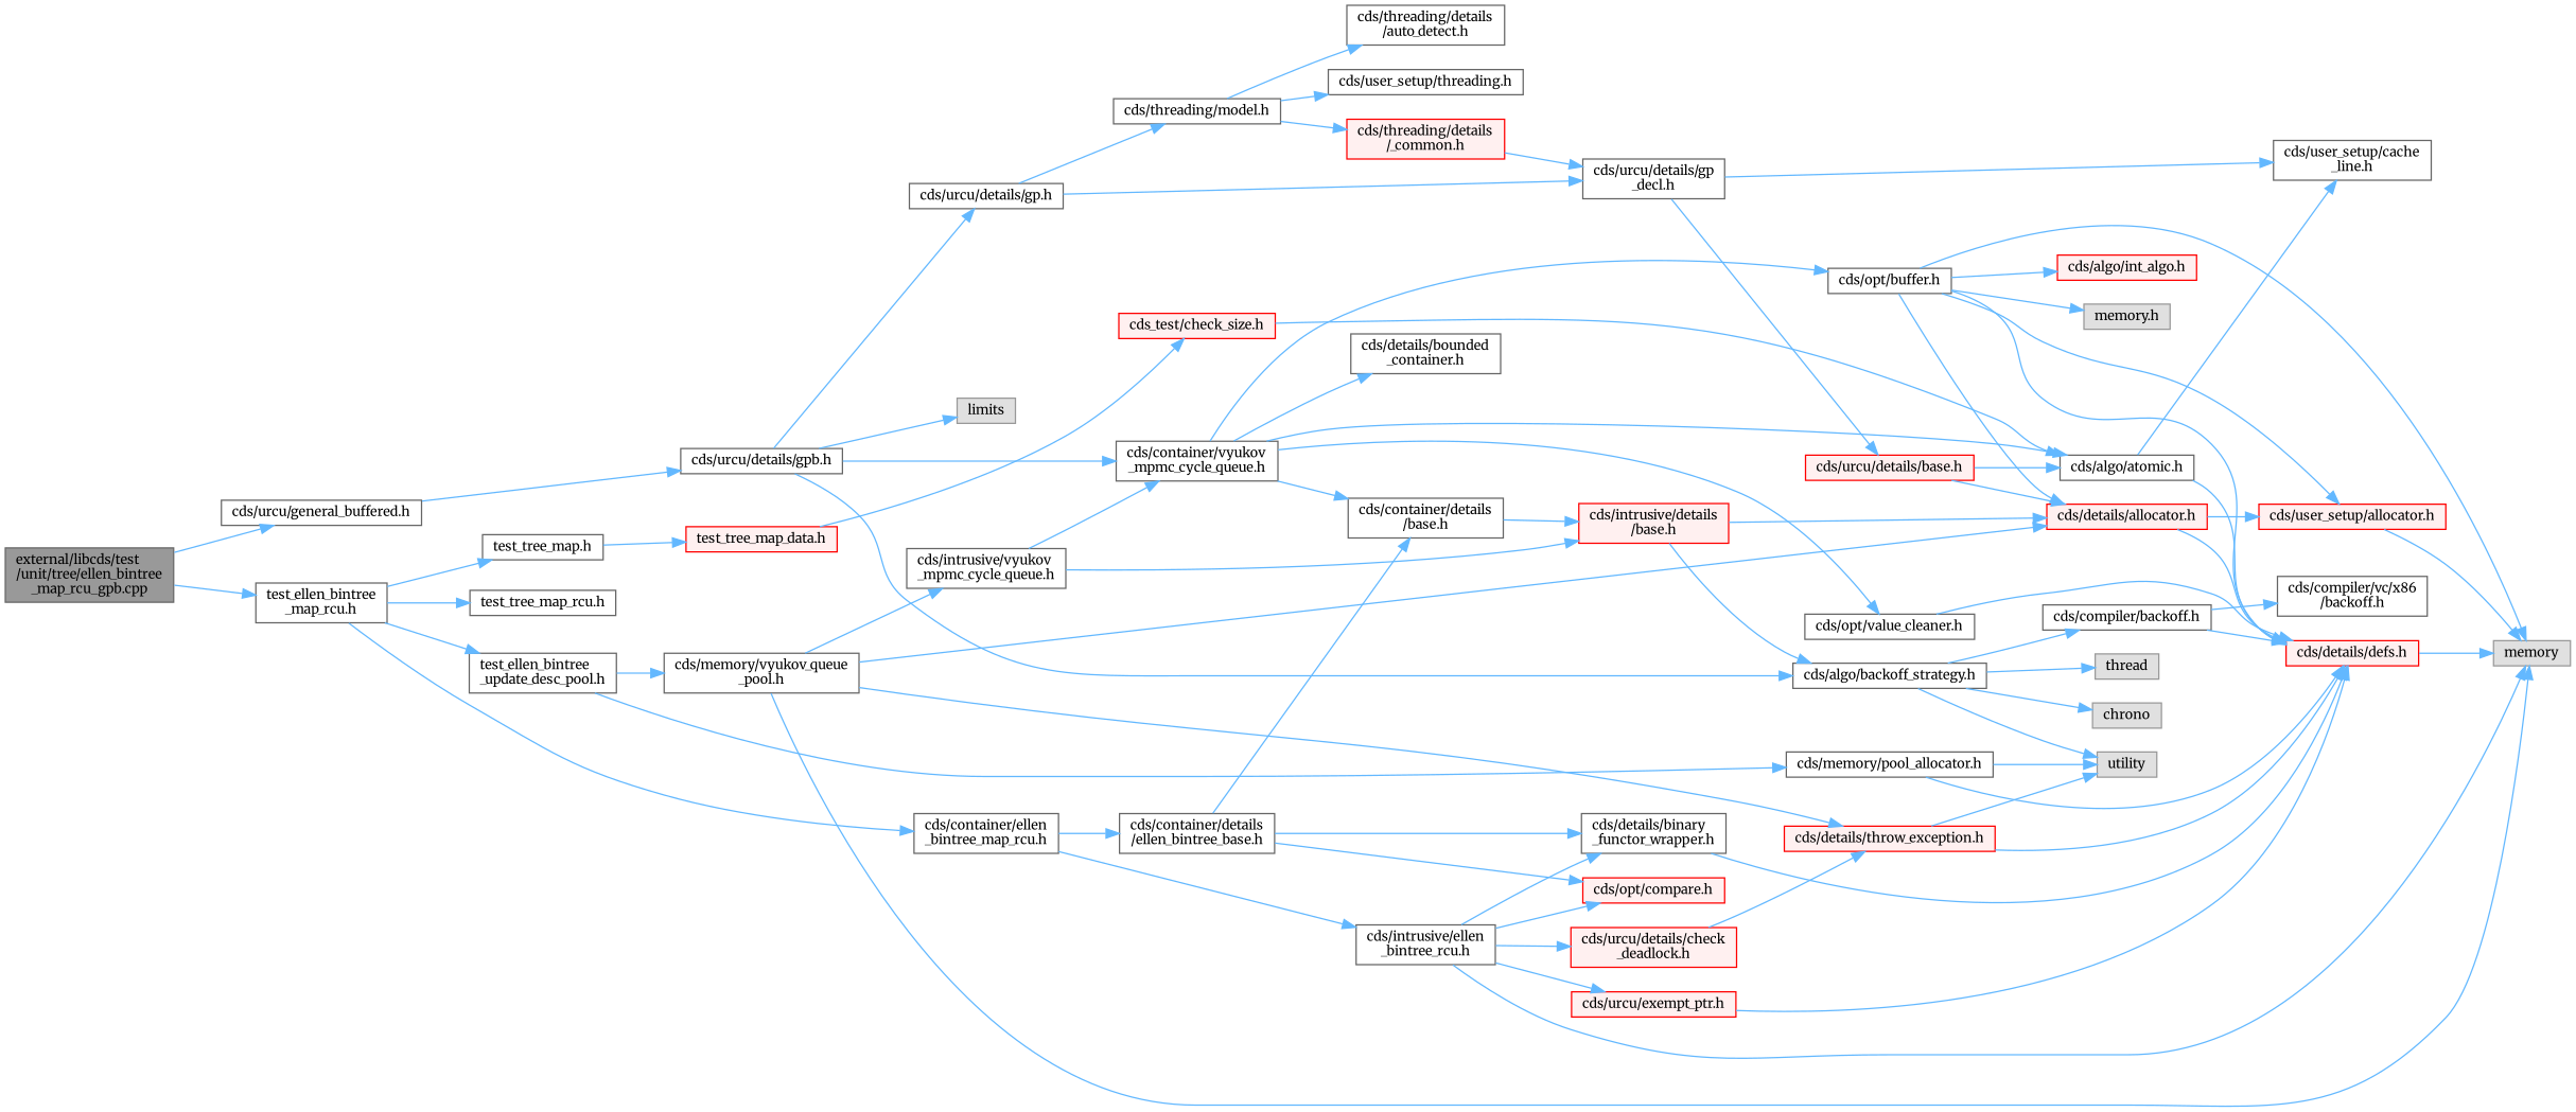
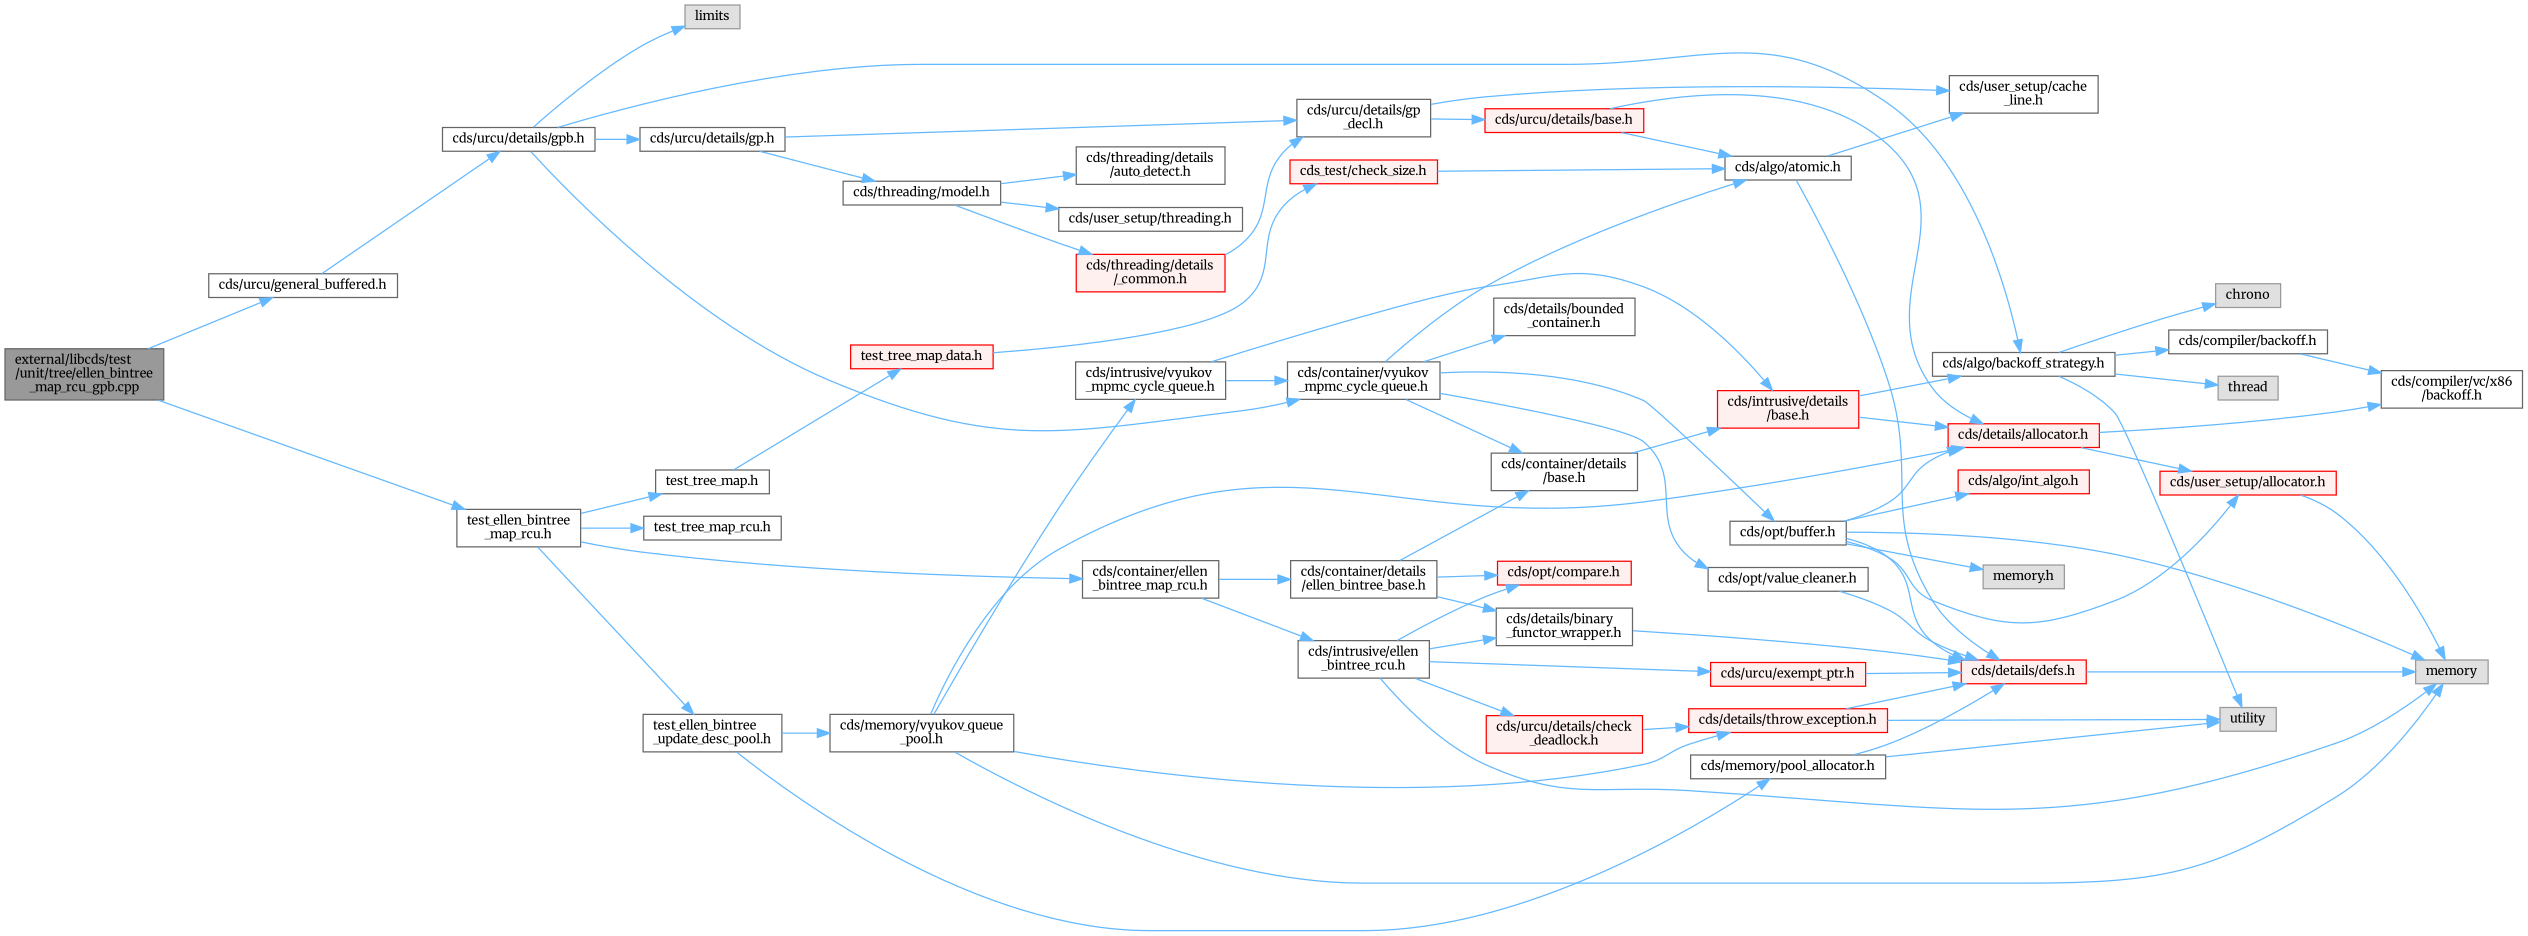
  digraph {
    fontname=Merriweather
    rankdir=LR
    node [color=grey40 fillcolor=white fontname=Merriweather fontsize=10 shape=box style=filled]
    edge [color=steelblue1 fontname=Merriweather fontsize=10 labelfontname=Helvetica labelfontsize=10 style=solid]
    n1 [color=gray40 fillcolor=grey60 fontcolor=black height=0.2 label="external/libcds/test\l/unit/tree/ellen_bintree\l_map_rcu_gpb.cpp" width=0.4]
    n2 [height=0.2 label="cds/urcu/general_buffered.h" width=0.4]
    n3 [height=0.2 label="test_ellen_bintree\l_map_rcu.h" width=0.4]
    n4 [height=0.2 label="cds/urcu/details/gpb.h" width=0.4]
    n5 [height=0.2 label="test_tree_map_rcu.h" width=0.4]
    n6 [height=0.2 label="cds/container/ellen\l_bintree_map_rcu.h" width=0.4]
    n7 [height=0.2 label="test_ellen_bintree\l_update_desc_pool.h" width=0.4]
    n8 [height=0.2 label="test_tree_map.h" width=0.4]
    n9 [color=grey60 fillcolor="#E0E0E0" height=0.2 label=limits width=0.4]
    n10 [height=0.2 label="cds/urcu/details/gp.h" width=0.4]
    n11 [height=0.2 label="cds/algo/backoff_strategy.h" width=0.4]
    n12 [height=0.2 label="cds/container/vyukov\l_mpmc_cycle_queue.h" width=0.4]
    n13 [height=0.2 label="cds/urcu/details/gp\l_decl.h" width=0.4]
    n14 [height=0.2 label="cds/threading/model.h" width=0.4]
    n15 [color=grey60 fillcolor="#E0E0E0" height=0.2 label=utility width=0.4]
    n16 [color=grey60 fillcolor="#E0E0E0" height=0.2 label=thread width=0.4]
    n17 [color=grey60 fillcolor="#E0E0E0" height=0.2 label=chrono width=0.4]
    n18 [height=0.2 label="cds/compiler/backoff.h" width=0.4]
    n19 [height=0.2 label="cds/algo/atomic.h" width=0.4]
    n20 [height=0.2 label="cds/container/details\l/base.h" width=0.4]
    n21 [height=0.2 label="cds/opt/buffer.h" width=0.4]
    n22 [height=0.2 label="cds/opt/value_cleaner.h" width=0.4]
    n23 [height=0.2 label="cds/details/bounded\l_container.h" width=0.4]
    n24 [color=red fillcolor="#FFF0F0" height=0.2 label="cds/urcu/details/base.h" width=0.4]
    n25 [height=0.2 label="cds/user_setup/cache\l_line.h" width=0.4]
    n26 [color=red fillcolor="#FFF0F0" height=0.2 label="cds/threading/details\l/_common.h" width=0.4]
    n27 [height=0.2 label="cds/user_setup/threading.h" width=0.4]
    n28 [height=0.2 label="cds/threading/details\l/auto_detect.h" width=0.4]
    n29 [color=red fillcolor="#FFF0F0" height=0.2 label="cds/details/allocator.h" width=0.4]
    n30 [color=red fillcolor="#FFF0F0" height=0.2 label="cds/details/defs.h" width=0.4]
    n31 [color=red fillcolor="#FFF0F0" height=0.2 label="cds/user_setup/allocator.h" width=0.4]
    n32 [color=grey60 fillcolor="#E0E0E0" height=0.2 label=memory width=0.4]
    n33 [height=0.2 label="cds/compiler/vc/x86\l/backoff.h" width=0.4]
    n34 [color=red fillcolor="#FFF0F0" height=0.2 label="cds/intrusive/details\l/base.h" width=0.4]
    n35 [color=grey60 fillcolor="#E0E0E0" height=0.2 label="memory.h" width=0.4]
    n36 [color=red fillcolor="#FFF0F0" height=0.2 label="cds/algo/int_algo.h" width=0.4]
    n37 [height=0.2 label="cds/container/details\l/ellen_bintree_base.h" width=0.4]
    n38 [height=0.2 label="cds/intrusive/ellen\l_bintree_rcu.h" width=0.4]
    n39 [height=0.2 label="cds/memory/vyukov_queue\l_pool.h" width=0.4]
    n40 [height=0.2 label="cds/memory/pool_allocator.h" width=0.4]
    n41 [color=red fillcolor="#FFF0F0" height=0.2 label="test_tree_map_data.h" width=0.4]
    n42 [color=red fillcolor="#FFF0F0" height=0.2 label="cds_test/check_size.h" width=0.4]
    n43 [color=red fillcolor="#FFF0F0" height=0.2 label="cds/opt/compare.h" width=0.4]
    n44 [height=0.2 label="cds/details/binary\l_functor_wrapper.h" width=0.4]
    n45 [color=red fillcolor="#FFF0F0" height=0.2 label="cds/urcu/details/check\l_deadlock.h" width=0.4]
    n46 [color=red fillcolor="#FFF0F0" height=0.2 label="cds/urcu/exempt_ptr.h" width=0.4]
    n47 [color=red fillcolor="#FFF0F0" height=0.2 label="cds/details/throw_exception.h" width=0.4]
    n48 [height=0.2 label="cds/intrusive/vyukov\l_mpmc_cycle_queue.h" width=0.4]
    n1 -> n2
    n1 -> n3
    n2 -> n4
    n3 -> n5
    n3 -> n6
    n3 -> n7
    n3 -> n8
    n4 -> n9
    n4 -> n10
    n4 -> n11
    n4 -> n12
    n6 -> n37
    n6 -> n38
    n7 -> n39
    n7 -> n40
    n8 -> n41
    n10 -> n13
    n10 -> n14
    n11 -> n15
    n11 -> n16
    n11 -> n17
    n11 -> n18
    n12 -> n19
    n12 -> n20
    n12 -> n21
    n12 -> n22
    n12 -> n23
    n13 -> n24
    n13 -> n25
    n14 -> n26
    n14 -> n27
    n14 -> n28
-   n18 -> n30
    n18 -> n33
    n19 -> n25
    n19 -> n30
    n20 -> n34
    n21 -> n29
    n21 -> n30
    n21 -> n31
    n21 -> n32
    n21 -> n35
    n21 -> n36
    n22 -> n30
    n24 -> n19
    n24 -> n29
    n26 -> n13
-   n29 -> n30
+   n29 -> n33
    n29 -> n31
    n30 -> n32
    n31 -> n32
    n34 -> n11
    n34 -> n29
    n37 -> n20
    n37 -> n43
    n37 -> n44
    n38 -> n32
    n38 -> n43
    n38 -> n44
    n38 -> n45
    n38 -> n46
    n39 -> n29
    n39 -> n32
    n39 -> n47
    n39 -> n48
    n40 -> n15
    n40 -> n30
    n41 -> n42
    n42 -> n19
    n44 -> n30
    n45 -> n47
    n46 -> n30
    n47 -> n15
    n47 -> n30
    n48 -> n12
    n48 -> n34
  }
